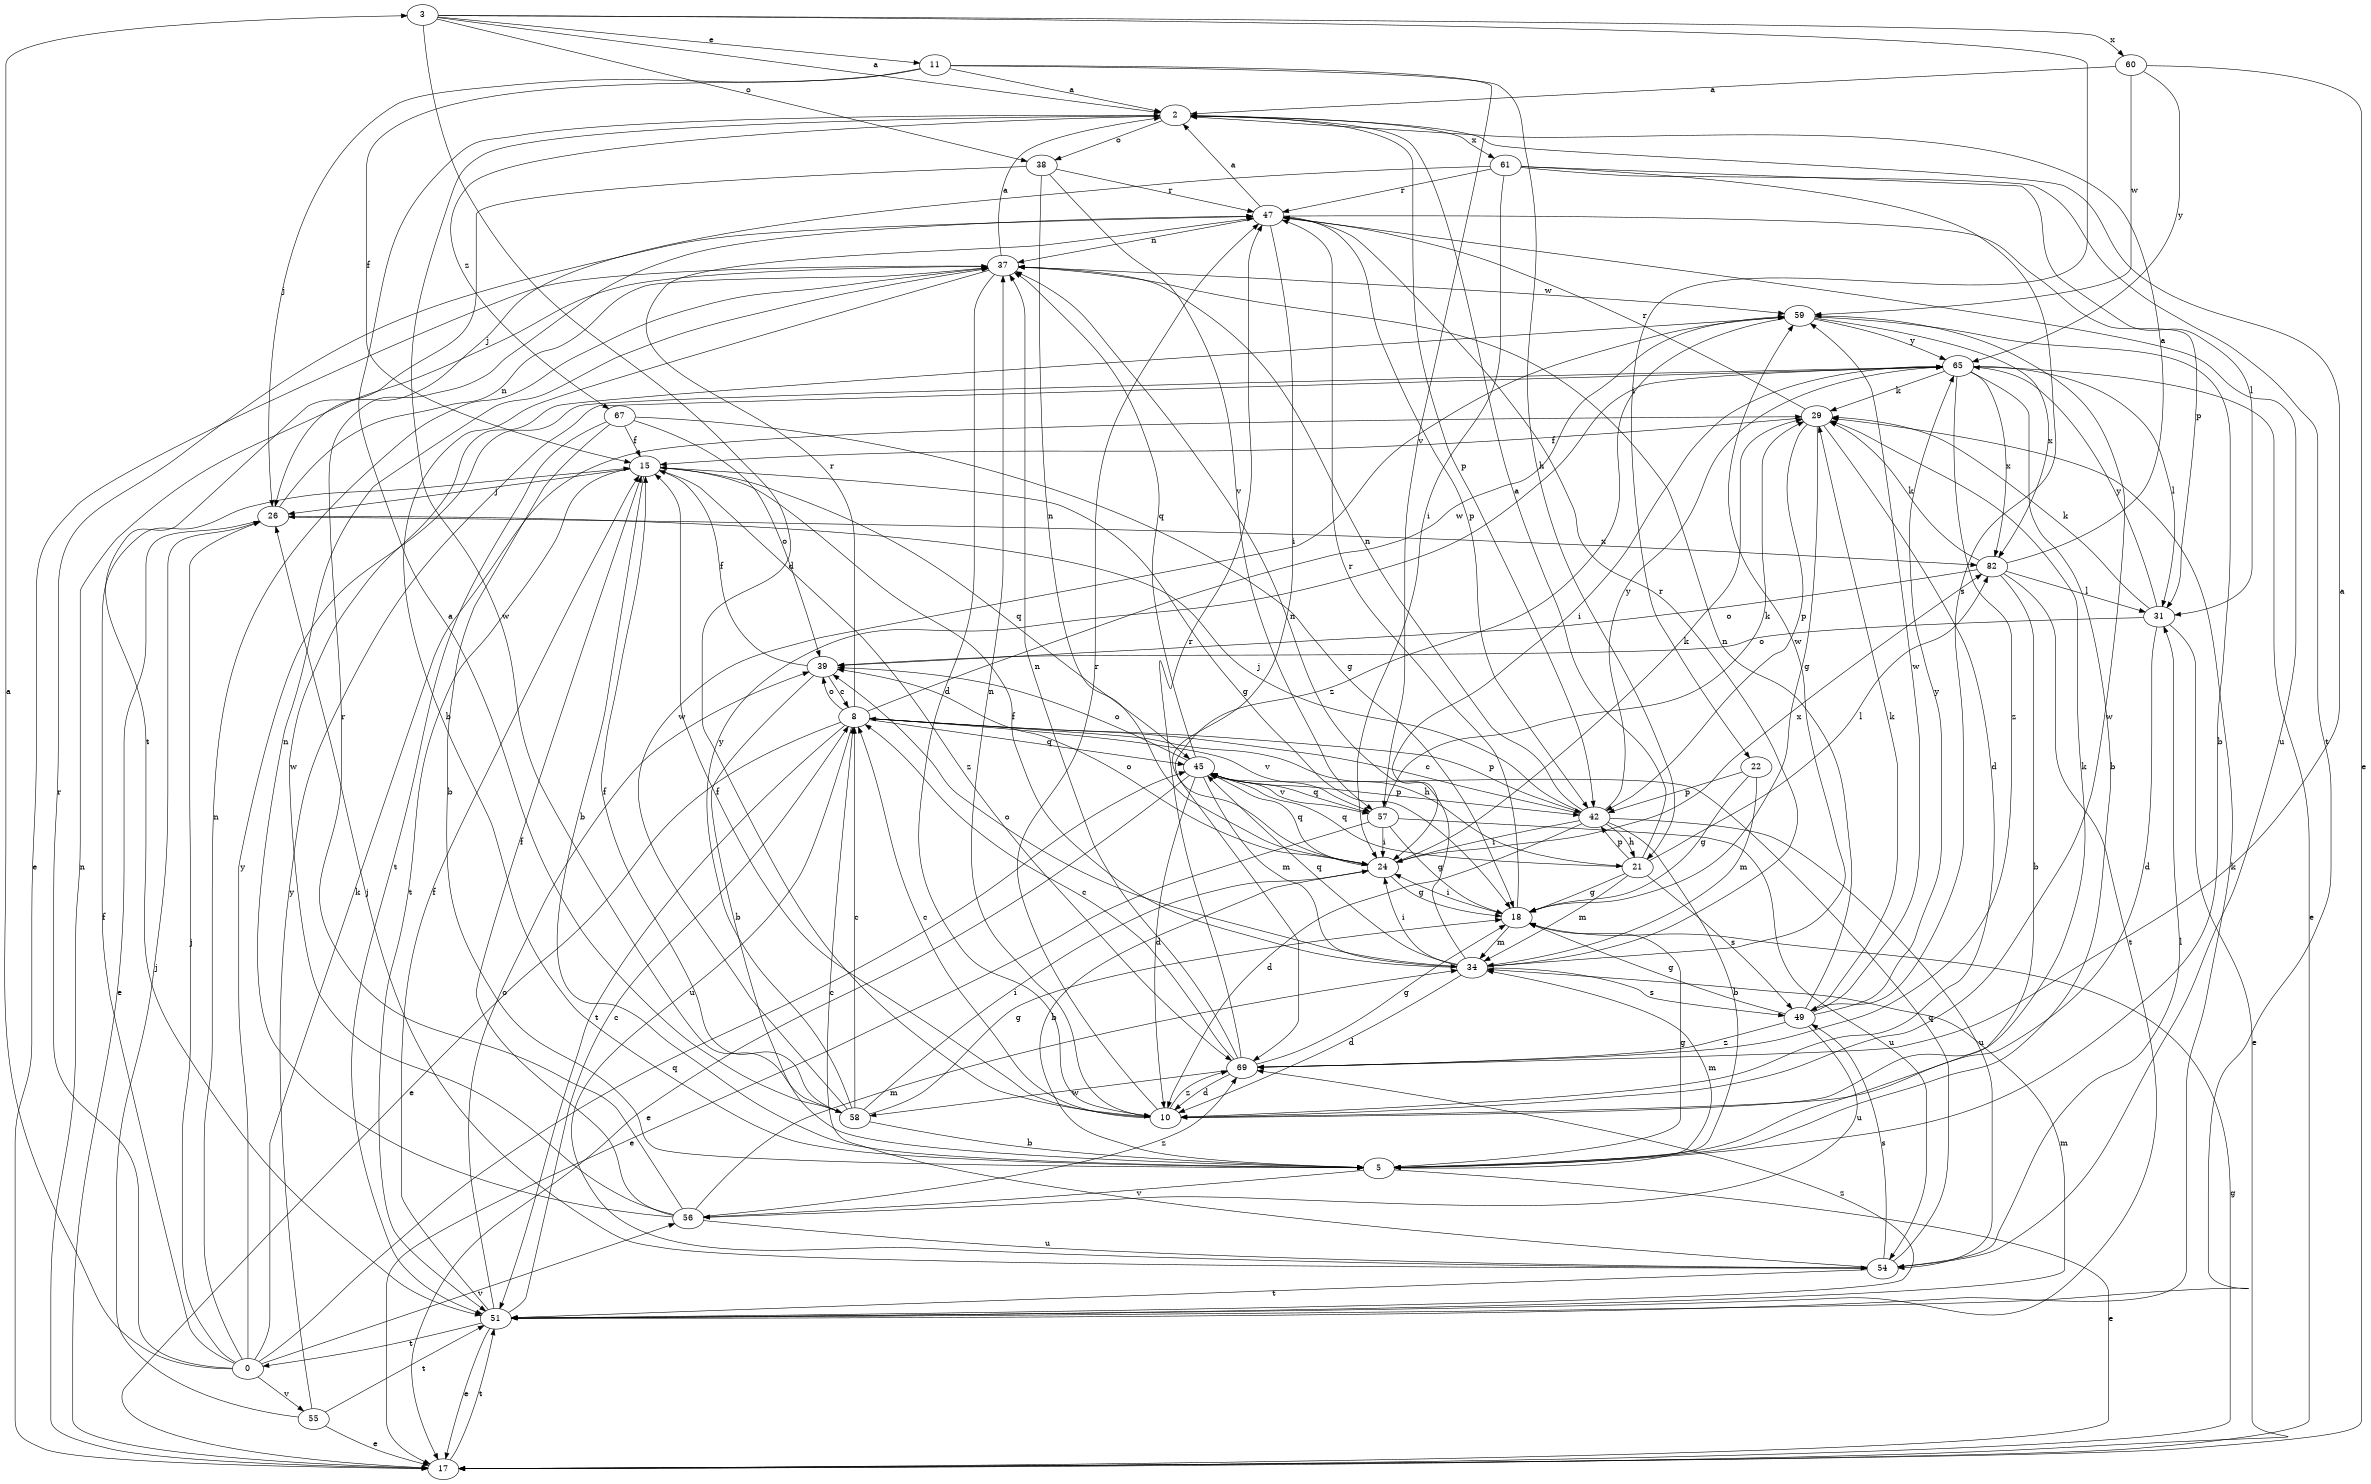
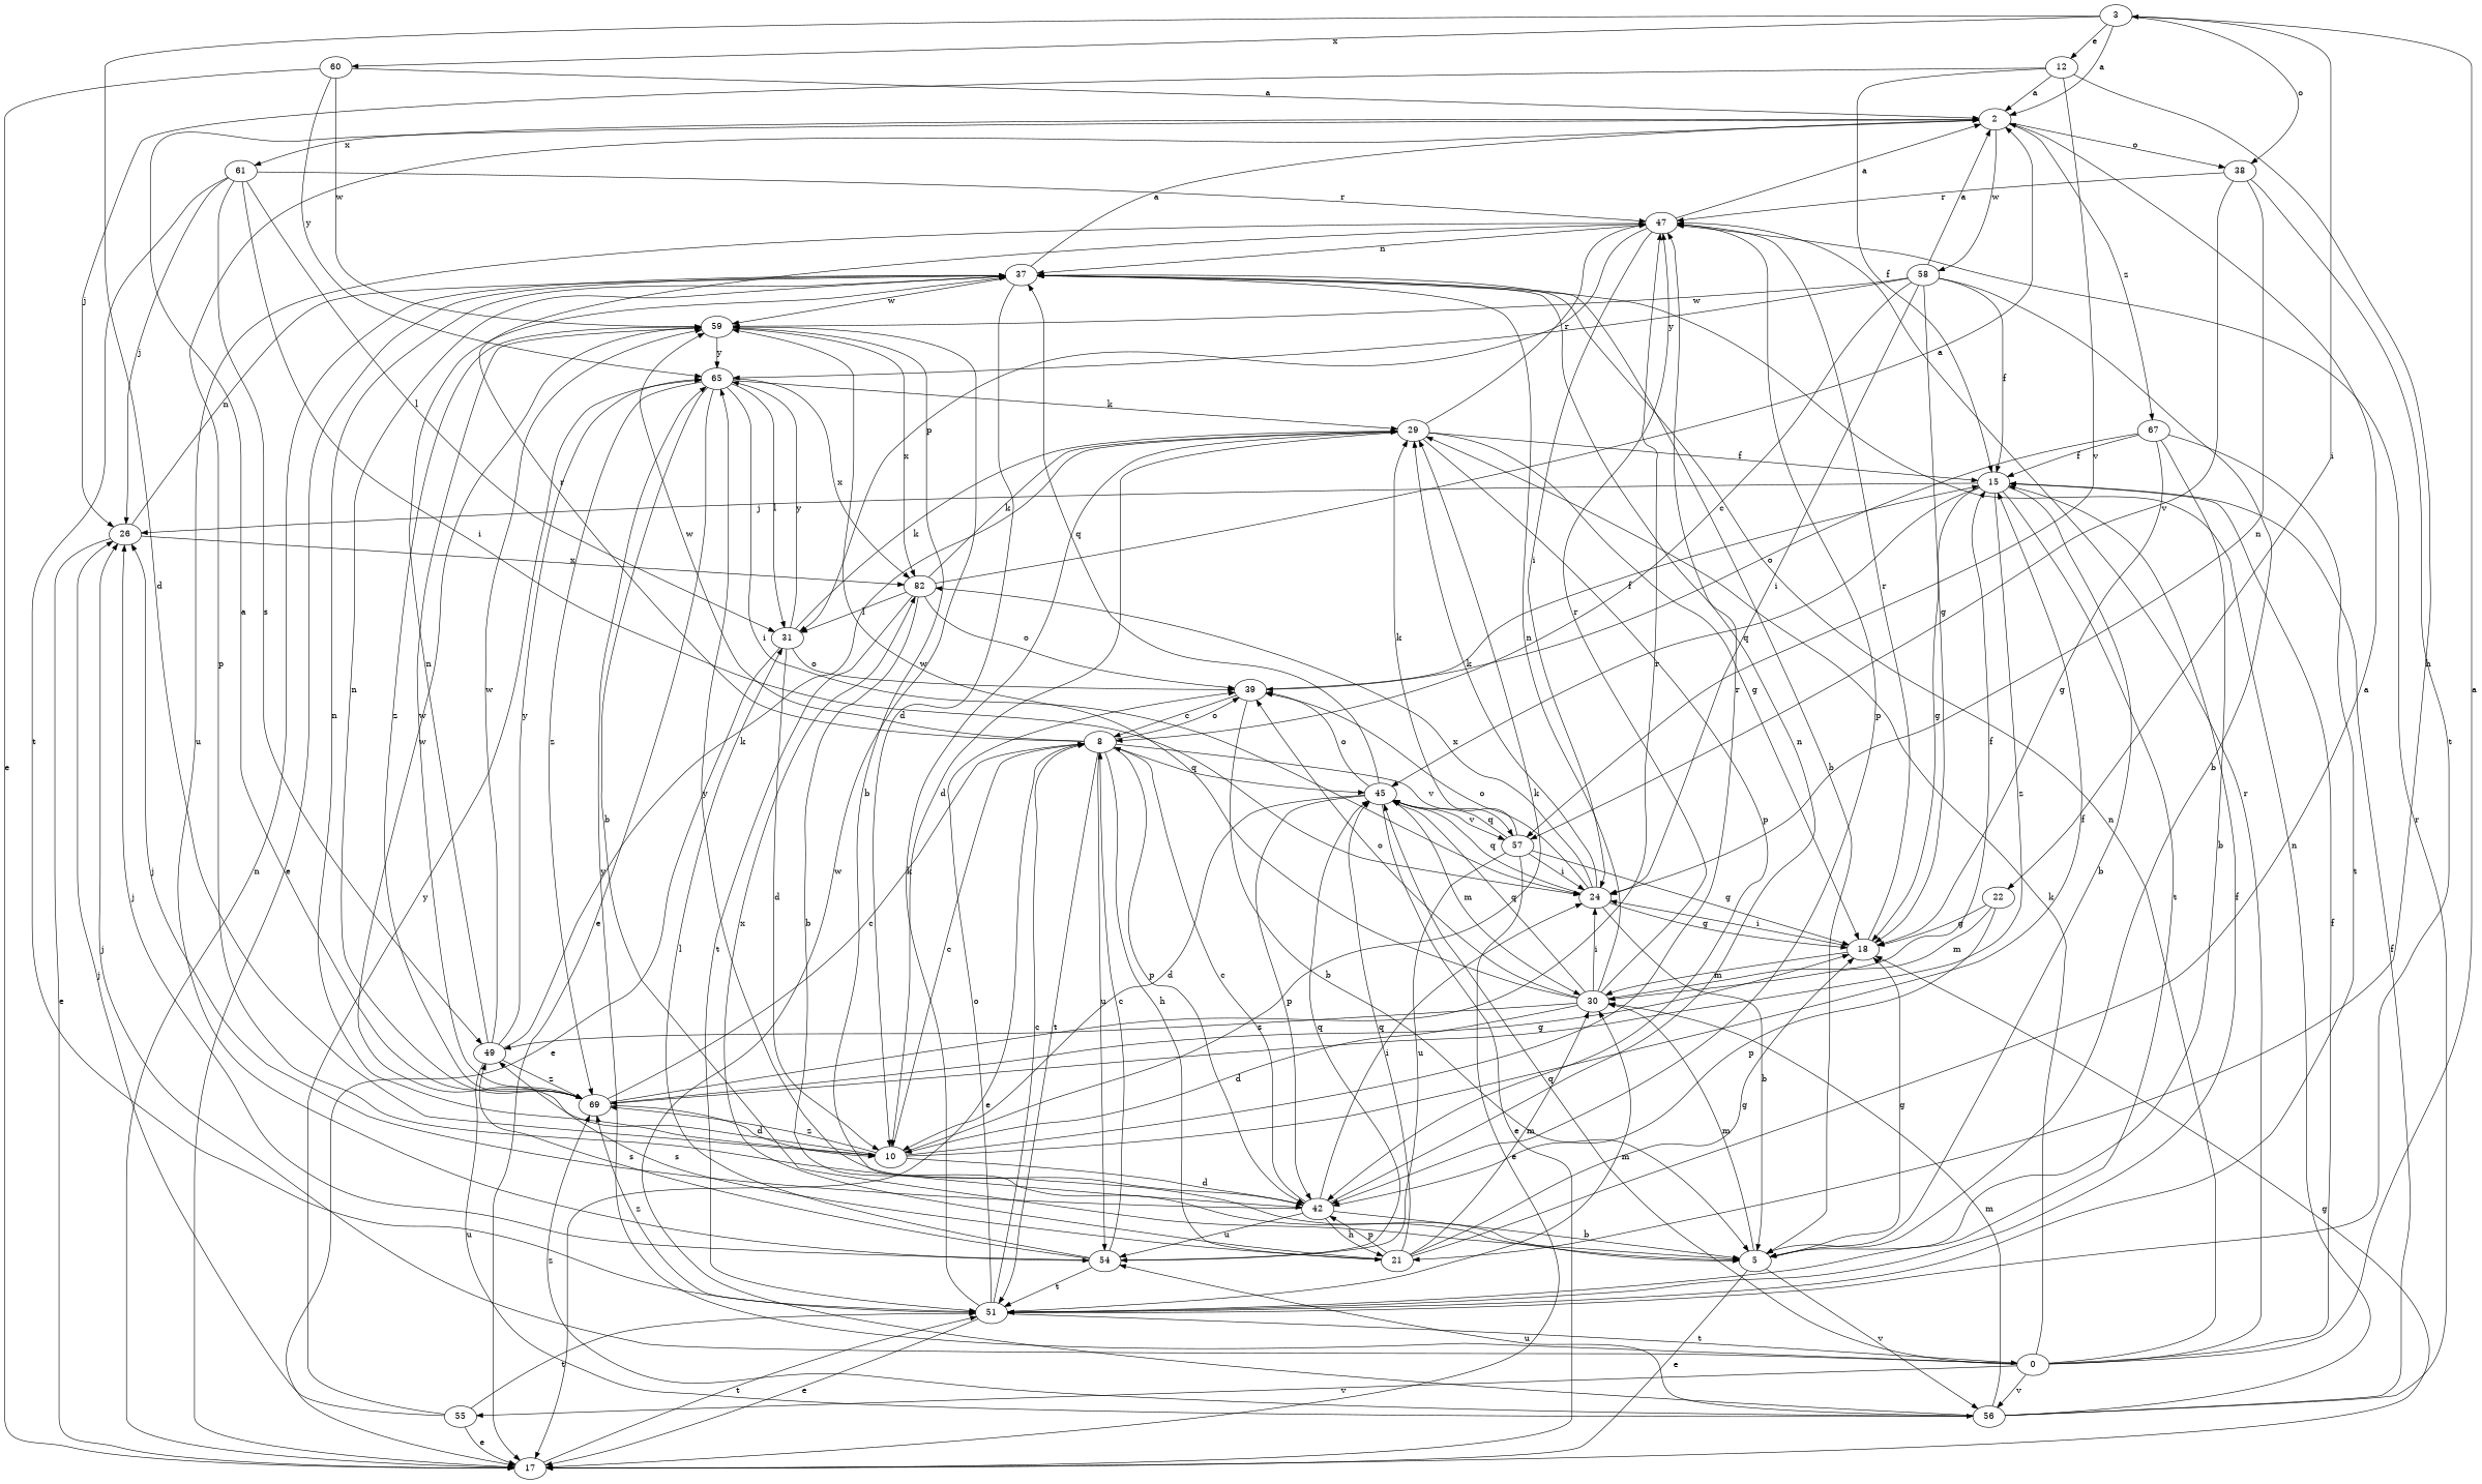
  strict digraph {
    n1 [label=3]
    0
    15
    26
    29
    37
    45
    47
    55
    56
    65
    2
    10
-   11
+   11 [label=12]
    22
    38
    60
    51
    5
    18
    69
    n22 [label=17]
    n23 [label=82]
    42
    59
-   34
+   34 [label=30]
    39
    57
    54
    24
    31
    8
    58
    61
    67
    21
    49
    n1 -> 2 [label=a]
    n1 -> 10 [label=d]
    n1 -> 11 [label=e]
    n1 -> 22 [label=i]
    n1 -> 38 [label=o]
    n1 -> 60 [label=x]
    0 -> n1 [label=a]
    0 -> 15 [label=f]
    0 -> 26 [label=j]
    0 -> 29 [label=k]
    0 -> 37 [label=n]
    0 -> 45 [label=q]
    0 -> 47 [label=r]
    0 -> 55 [label=v]
    0 -> 56 [label=v]
    0 -> 65 [label=y]
    15 -> 26 [label=j]
    15 -> 45 [label=q]
    15 -> 51 [label=t]
    15 -> 5 [label=b]
    15 -> 18 [label=g]
    15 -> 69 [label=z]
    26 -> 37 [label=n]
    26 -> n22 [label=e]
    26 -> n23 [label=x]
    29 -> 15 [label=f]
    29 -> 47 [label=r]
    29 -> 10 [label=d]
    29 -> 18 [label=g]
    29 -> 42 [label=p]
    37 -> 2 [label=a]
    37 -> 10 [label=d]
    37 -> 5 [label=b]
    37 -> n22 [label=e]
    37 -> 59 [label=w]
    45 -> 37 [label=q]
    45 -> 10 [label=d]
    45 -> n22 [label=e]
    45 -> 42 [label=p]
    45 -> 34 [label=m]
    45 -> 39 [label=o]
    45 -> 57 [label=v]
    47 -> 37 [label=n]
    47 -> 2 [label=a]
    47 -> 42 [label=p]
    47 -> 54 [label=u]
    47 -> 24 [label=i]
    47 -> 31 [label=p]
    55 -> 26 [label=j]
    55 -> 65 [label=y]
    55 -> 51 [label=t]
    55 -> n22 [label=e]
    56 -> 15 [label=f]
    56 -> 37 [label=n]
    56 -> 47 [label=r]
    56 -> 69 [label=z]
    56 -> 59 [label=w]
    56 -> 34 [label=m]
    56 -> 54 [label=u]
    65 -> 29 [label=k]
    65 -> 5 [label=b]
    65 -> 69 [label=z]
    65 -> n22 [label=e]
    65 -> n23 [label=x]
    65 -> 24 [label=i]
    65 -> 31 [label=l]
    2 -> 38 [label=o]
    2 -> 42 [label=p]
    2 -> 58 [label=w]
    2 -> 61 [label=x]
    2 -> 67 [label=z]
    10 -> 15 [label=f]
    10 -> 29 [label=k]
    10 -> 37 [label=n]
    10 -> 47 [label=r]
    10 -> 69 [label=z]
    10 -> 59 [label=w]
    10 -> 8 [label=c]
    11 -> 15 [label=f]
    11 -> 26 [label=j]
    11 -> 2 [label=a]
    11 -> 57 [label=v]
    11 -> 21 [label=h]
    22 -> 18 [label=g]
    22 -> 42 [label=p]
    22 -> 34 [label=m]
    38 -> 47 [label=r]
    38 -> 51 [label=t]
    38 -> 57 [label=v]
    38 -> 24 [label=n]
    60 -> 65 [label=y]
    60 -> 2 [label=a]
    60 -> n22 [label=e]
    60 -> 59 [label=w]
    51 -> 0 [label=t]
    51 -> 15 [label=f]
    51 -> 29 [label=k]
    51 -> 69 [label=z]
    51 -> n22 [label=e]
    51 -> 34 [label=m]
    51 -> 39 [label=o]
    51 -> 8 [label=c]
    5 -> 56 [label=v]
    5 -> 18 [label=g]
    5 -> n22 [label=e]
    5 -> 34 [label=m]
    18 -> 47 [label=r]
    18 -> 34 [label=m]
    18 -> 24 [label=i]
    69 -> 37 [label=n]
    69 -> 47 [label=r]
    69 -> 2 [label=a]
    69 -> 10 [label=d]
    69 -> 18 [label=g]
-   69 -> 58 [label=w]
+   69 -> 59 [label=w]
    69 -> 8 [label=c]
    n22 -> 37 [label=n]
    n22 -> 51 [label=t]
    n22 -> 18 [label=g]
    n23 -> 29 [label=k]
    n23 -> 2 [label=a]
    n23 -> 51 [label=t]
    n23 -> 5 [label=b]
    n23 -> 39 [label=o]
    n23 -> 31 [label=l]
    42 -> 26 [label=j]
    42 -> 37 [label=n]
    42 -> 65 [label=y]
-   42 -> 10 [label=d]
+   10 -> 42 [label=d]
    42 -> 5 [label=b]
    42 -> 54 [label=u]
    42 -> 24 [label=i]
    42 -> 8 [label=c]
    42 -> 21 [label=h]
    59 -> 65 [label=y]
    59 -> 5 [label=b]
    59 -> 69 [label=z]
    59 -> n23 [label=x]
    34 -> 15 [label=f]
    34 -> 37 [label=n]
    34 -> 45 [label=q]
    34 -> 47 [label=r]
    34 -> 10 [label=d]
    34 -> 59 [label=w]
    34 -> 39 [label=o]
    34 -> 24 [label=i]
    34 -> 49 [label=s]
    39 -> 15 [label=f]
    39 -> 5 [label=b]
    39 -> 8 [label=c]
    57 -> 29 [label=k]
    57 -> 45 [label=q]
    57 -> 18 [label=g]
    57 -> n22 [label=e]
    57 -> 54 [label=u]
    57 -> 24 [label=i]
    54 -> 26 [label=j]
    54 -> 45 [label=q]
    54 -> 51 [label=t]
    54 -> 31 [label=l]
    54 -> 8 [label=c]
    54 -> 49 [label=s]
    24 -> 29 [label=k]
    24 -> 45 [label=q]
    24 -> 5 [label=b]
    24 -> 18 [label=g]
    24 -> n23 [label=x]
    24 -> 39 [label=o]
    31 -> 29 [label=k]
    31 -> 65 [label=y]
    31 -> 10 [label=d]
    31 -> n22 [label=e]
    31 -> 39 [label=o]
    8 -> 45 [label=q]
    8 -> 47 [label=r]
    8 -> 51 [label=t]
    8 -> n22 [label=e]
    8 -> 42 [label=p]
    8 -> 59 [label=w]
    8 -> 39 [label=o]
    8 -> 57 [label=v]
    8 -> 54 [label=u]
    8 -> 21 [label=h]
    58 -> 15 [label=f]
    58 -> 65 [label=y]
    58 -> 2 [label=a]
    58 -> 5 [label=b]
    58 -> 18 [label=g]
    58 -> 59 [label=w]
    58 -> 24 [label=i]
    58 -> 8 [label=c]
    61 -> 26 [label=j]
    61 -> 47 [label=r]
    61 -> 51 [label=t]
    61 -> 24 [label=i]
    61 -> 31 [label=l]
    61 -> 49 [label=s]
    67 -> 15 [label=f]
    67 -> 51 [label=t]
    67 -> 5 [label=b]
    67 -> 18 [label=g]
    67 -> 39 [label=o]
    21 -> 45 [label=q]
    21 -> 2 [label=a]
    21 -> 18 [label=g]
-   21 -> n23 [label=l]
+   21 -> n23 [label=x]
    21 -> 42 [label=p]
    21 -> 34 [label=m]
    21 -> 49 [label=s]
    49 -> 29 [label=k]
    49 -> 37 [label=n]
    49 -> 56 [label=u]
    49 -> 65 [label=y]
-   49 -> 18 [label=g]
    49 -> 69 [label=z]
    49 -> 59 [label=w]
  }
